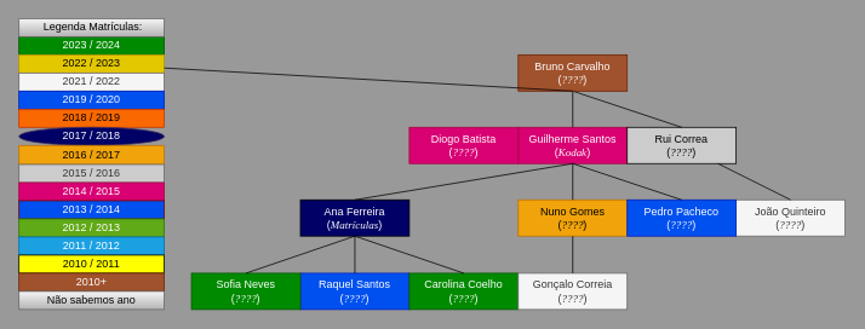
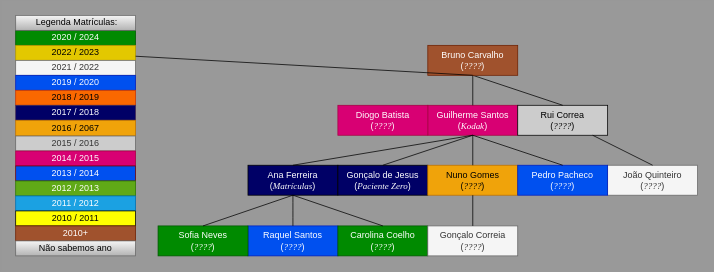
  <mxCell id="0" />
  <mxCell id="1" parent="0" />
- <mxCell id="2" value="2023 / 2024" style="rounded=0;whiteSpace=wrap;html=1;fillColor=#008a00;fontColor=#ffffff;strokeColor=#005700;" parent="1" vertex="1"><mxGeometry x="20" y="40" width="160" height="20" as="geometry" /></mxCell>
+ <mxCell id="2" value="2020 / 2024" style="rounded=0;whiteSpace=wrap;html=1;fillColor=#008a00;fontColor=#ffffff;strokeColor=#005700;" parent="1" vertex="1"><mxGeometry x="20" y="40" width="160" height="20" as="geometry" /></mxCell>
  <mxCell id="3" value="2022 / 2023" style="rounded=0;whiteSpace=wrap;html=1;fillColor=#e3c800;fontColor=#000000;strokeColor=#B09500;" parent="1" vertex="1"><mxGeometry x="20" y="60" width="160" height="20" as="geometry" /></mxCell>
  <mxCell id="4" value="2021 / 2022" style="rounded=0;whiteSpace=wrap;html=1;fillColor=#f5f5f5;fontColor=#333333;strokeColor=#666666;" parent="1" vertex="1"><mxGeometry x="20" y="80" width="160" height="20" as="geometry" /></mxCell>
  <mxCell id="5" value="2019 / 2020" style="rounded=0;whiteSpace=wrap;html=1;fillColor=#0050ef;fontColor=#ffffff;strokeColor=#001DBC;" parent="1" vertex="1"><mxGeometry x="20" y="100" width="160" height="20" as="geometry" /></mxCell>
  <mxCell id="6" value="2018 / 2019" style="rounded=0;whiteSpace=wrap;html=1;fillColor=#fa6800;fontColor=#000000;strokeColor=#C73500;" parent="1" vertex="1"><mxGeometry x="20" y="120" width="160" height="20" as="geometry" /></mxCell>
  <mxCell id="7" value="&amp;nbsp;Legenda Matrículas:" style="rounded=0;whiteSpace=wrap;html=1;fillColor=#f5f5f5;gradientColor=#b3b3b3;strokeColor=#666666;" parent="1" vertex="1"><mxGeometry x="20" y="20" width="160" height="20" as="geometry" /></mxCell>
- <mxCell id="8" value="2017 / 2018" style="ellipse;whiteSpace=wrap;html=1;fillColor=#000066;fontColor=#ffffff;strokeColor=#432D57;" parent="1" vertex="1"><mxGeometry x="20" y="140" width="160" height="20" as="geometry" /></mxCell>
- <mxCell id="9" value="2016 / 2017" style="rounded=0;whiteSpace=wrap;html=1;fillColor=#f0a30a;fontColor=#000000;strokeColor=#BD7000;" parent="1" vertex="1"><mxGeometry x="20" y="160" width="160" height="21" as="geometry" /></mxCell>
+ <mxCell id="8" value="2017 / 2018" style="rounded=0;whiteSpace=wrap;html=1;fillColor=#000066;fontColor=#ffffff;strokeColor=#432D57;" parent="1" vertex="1"><mxGeometry x="20" y="140" width="160" height="20" as="geometry" /></mxCell>
+ <mxCell id="9" value="2016 / 2067" style="rounded=0;whiteSpace=wrap;html=1;fillColor=#f0a30a;fontColor=#000000;strokeColor=#BD7000;" parent="1" vertex="1"><mxGeometry x="20" y="160" width="160" height="21" as="geometry" /></mxCell>
  <mxCell id="10" value="2015 / 2016" style="rounded=0;whiteSpace=wrap;html=1;fillColor=#CCCCCC;strokeColor=#666666;fontColor=#333333;" parent="1" vertex="1"><mxGeometry x="20" y="181" width="160" height="20" as="geometry" /></mxCell>
  <mxCell id="11" value="2014 / 2015" style="rounded=0;whiteSpace=wrap;html=1;fillColor=#d80073;fontColor=#ffffff;strokeColor=#A50040;" parent="1" vertex="1"><mxGeometry x="20" y="201" width="160" height="20" as="geometry" /></mxCell>
  <mxCell id="12" value="2013 / 2014" style="rounded=0;whiteSpace=wrap;html=1;fillColor=#0050ef;fontColor=#ffffff;strokeColor=#6F0000;" parent="1" vertex="1"><mxGeometry x="20" y="221" width="160" height="20" as="geometry" /></mxCell>
  <mxCell id="13" value="2012&lt;span style=&quot;background-color: initial;&quot;&gt;&amp;nbsp;/ 2013&lt;/span&gt;" style="rounded=0;whiteSpace=wrap;html=1;fillColor=#60a917;fontColor=#ffffff;strokeColor=#2D7600;" parent="1" vertex="1"><mxGeometry x="20" y="241" width="160" height="20" as="geometry" /></mxCell>
  <mxCell id="14" value="2011&lt;span style=&quot;background-color: initial;&quot;&gt;&amp;nbsp;/ 2012&lt;/span&gt;" style="rounded=0;whiteSpace=wrap;html=1;fillColor=#1ba1e2;fontColor=#ffffff;strokeColor=#006EAF;" parent="1" vertex="1"><mxGeometry x="20" y="261" width="160" height="20" as="geometry" /></mxCell>
  <mxCell id="15" value="2010&lt;span style=&quot;background-color: initial;&quot;&gt;&amp;nbsp;/ 2011&lt;/span&gt;" style="rounded=0;whiteSpace=wrap;html=1;fillColor=#FFFF00;fontColor=#000000;" parent="1" vertex="1"><mxGeometry x="20" y="281" width="160" height="20" as="geometry" /></mxCell>
  <mxCell id="16" value="2010+" style="rounded=0;whiteSpace=wrap;html=1;fillColor=#a0522d;strokeColor=#6D1F00;fontColor=#ffffff;" parent="1" vertex="1"><mxGeometry x="20" y="301" width="160" height="20" as="geometry" /></mxCell>
  <mxCell id="17" value="Não sabemos ano" style="rounded=0;whiteSpace=wrap;html=1;fillColor=#f5f5f5;gradientColor=#b3b3b3;strokeColor=#666666;" parent="1" vertex="1"><mxGeometry x="20" y="321" width="160" height="20" as="geometry" /></mxCell>
  <mxCell id="18" value="&lt;div&gt;Guilherme Santos&lt;/div&gt;&lt;div&gt;&lt;span style=&quot;background-color: initial;&quot;&gt;(&lt;font face=&quot;Times New Roman&quot;&gt;&lt;i&gt;Kodak&lt;/i&gt;&lt;/font&gt;&lt;/span&gt;&lt;span style=&quot;background-color: initial;&quot;&gt;)&lt;/span&gt;&lt;/div&gt;" style="rounded=0;whiteSpace=wrap;html=1;fillColor=#d80073;fontColor=#ffffff;strokeColor=#A50040;" parent="1" vertex="1"><mxGeometry x="570" y="140" width="120" height="40" as="geometry" /></mxCell>
  <mxCell id="19" value="&lt;div&gt;&lt;span style=&quot;background-color: initial;&quot;&gt;Ana Ferreira&lt;/span&gt;&lt;/div&gt;&lt;div&gt;&lt;span style=&quot;background-color: initial;&quot;&gt;(&lt;font face=&quot;Times New Roman&quot;&gt;&lt;i&gt;Matrículas&lt;/i&gt;&lt;/font&gt;&lt;/span&gt;&lt;span style=&quot;background-color: initial;&quot;&gt;)&lt;/span&gt;&lt;/div&gt;" style="rounded=0;whiteSpace=wrap;html=1;fillColor=#000066;fontColor=#FFFFFF;" parent="1" vertex="1"><mxGeometry x="330" y="220" width="120" height="40" as="geometry" /></mxCell>
  <mxCell id="20" value="&lt;div&gt;&lt;span style=&quot;background-color: initial;&quot;&gt;Raquel Santos&lt;/span&gt;&lt;/div&gt;&lt;div&gt;&lt;span style=&quot;background-color: initial;&quot;&gt;(&lt;/span&gt;&lt;i style=&quot;background-color: initial;&quot;&gt;&lt;font face=&quot;Times New Roman&quot;&gt;????&lt;/font&gt;&lt;/i&gt;&lt;span style=&quot;background-color: initial;&quot;&gt;)&lt;/span&gt;&lt;/div&gt;" style="rounded=0;whiteSpace=wrap;html=1;fillColor=#0050ef;fontColor=#ffffff;strokeColor=#001DBC;" parent="1" vertex="1"><mxGeometry x="330" y="301" width="120" height="40" as="geometry" /></mxCell>
  <mxCell id="21" value="&lt;div&gt;&lt;span style=&quot;background-color: initial;&quot;&gt;Carolina Coelho&lt;/span&gt;&lt;/div&gt;&lt;div&gt;&lt;span style=&quot;background-color: initial;&quot;&gt;(&lt;/span&gt;&lt;i style=&quot;background-color: initial;&quot;&gt;&lt;font face=&quot;Times New Roman&quot;&gt;????&lt;/font&gt;&lt;/i&gt;&lt;span style=&quot;background-color: initial;&quot;&gt;)&lt;/span&gt;&lt;/div&gt;" style="rounded=0;whiteSpace=wrap;html=1;fillColor=#008a00;fontColor=#ffffff;strokeColor=#005700;" parent="1" vertex="1"><mxGeometry x="450" y="301" width="120" height="40" as="geometry" /></mxCell>
+ <mxCell id="22" value="&lt;div&gt;&lt;span style=&quot;background-color: initial;&quot;&gt;Gonçalo de Jesus&lt;/span&gt;&lt;/div&gt;&lt;div&gt;&lt;span style=&quot;background-color: initial;&quot;&gt;(&lt;font face=&quot;Times New Roman&quot;&gt;&lt;i&gt;Paciente Zero&lt;/i&gt;&lt;/font&gt;&lt;/span&gt;&lt;span style=&quot;background-color: initial;&quot;&gt;)&lt;/span&gt;&lt;/div&gt;" style="rounded=0;whiteSpace=wrap;html=1;fillColor=#000066;fontColor=#FFFFFF;" parent="1" vertex="1"><mxGeometry x="450" y="220" width="120" height="40" as="geometry" /></mxCell>
  <mxCell id="23" value="&lt;div&gt;&lt;span style=&quot;background-color: initial;&quot;&gt;Nuno Gomes&lt;/span&gt;&lt;/div&gt;&lt;div&gt;&lt;span style=&quot;background-color: initial;&quot;&gt;(&lt;/span&gt;&lt;i style=&quot;background-color: initial;&quot;&gt;&lt;font face=&quot;Times New Roman&quot;&gt;????&lt;/font&gt;&lt;/i&gt;&lt;span style=&quot;background-color: initial;&quot;&gt;)&lt;/span&gt;&lt;/div&gt;" style="rounded=0;whiteSpace=wrap;html=1;fillColor=#f0a30a;fontColor=#000000;strokeColor=#BD7000;" parent="1" vertex="1"><mxGeometry x="570" y="220" width="120" height="40" as="geometry" /></mxCell>
  <mxCell id="24" value="&lt;div&gt;&lt;span style=&quot;background-color: initial;&quot;&gt;Rui Correa&lt;/span&gt;&lt;/div&gt;&lt;div&gt;&lt;span style=&quot;background-color: initial;&quot;&gt;(&lt;/span&gt;&lt;i style=&quot;background-color: initial;&quot;&gt;&lt;font face=&quot;Times New Roman&quot;&gt;????&lt;/font&gt;&lt;/i&gt;&lt;span style=&quot;background-color: initial;&quot;&gt;)&lt;/span&gt;&lt;/div&gt;" style="rounded=0;whiteSpace=wrap;html=1;fillColor=#CCCCCC;fontColor=#000000;" parent="1" vertex="1"><mxGeometry x="690" y="140" width="120" height="40" as="geometry" /></mxCell>
  <mxCell id="25" value="" style="endArrow=none;html=1;fontColor=#FFFFFF;exitX=0.5;exitY=0;exitDx=0;exitDy=0;entryX=0.5;entryY=1;entryDx=0;entryDy=0;" parent="1" source="20" target="19" edge="1"><mxGeometry width="50" height="50" relative="1" as="geometry"><mxPoint x="540" y="420" as="sourcePoint" /><mxPoint x="590" y="370" as="targetPoint" /><Array as="points"><mxPoint x="390" y="280" /></Array></mxGeometry></mxCell>
  <mxCell id="26" value="" style="endArrow=none;html=1;fontColor=#FFFFFF;exitX=0.5;exitY=0;exitDx=0;exitDy=0;entryX=0.5;entryY=1;entryDx=0;entryDy=0;" parent="1" source="21" target="19" edge="1"><mxGeometry width="50" height="50" relative="1" as="geometry"><mxPoint x="460" y="311" as="sourcePoint" /><mxPoint x="520" y="270" as="targetPoint" /></mxGeometry></mxCell>
  <mxCell id="27" value="" style="endArrow=none;html=1;fontColor=#FFFFFF;exitX=0.5;exitY=0;exitDx=0;exitDy=0;entryX=0.5;entryY=1;entryDx=0;entryDy=0;" parent="1" source="19" target="18" edge="1"><mxGeometry width="50" height="50" relative="1" as="geometry"><mxPoint x="580" y="311" as="sourcePoint" /><mxPoint x="520" y="270" as="targetPoint" /></mxGeometry></mxCell>
  <mxCell id="28" value="" style="endArrow=none;html=1;fontColor=#FFFFFF;exitX=0.5;exitY=0;exitDx=0;exitDy=0;entryX=0.5;entryY=1;entryDx=0;entryDy=0;" parent="1" source="23" target="18" edge="1"><mxGeometry width="50" height="50" relative="1" as="geometry"><mxPoint x="520" y="230" as="sourcePoint" /><mxPoint x="580" y="190" as="targetPoint" /></mxGeometry></mxCell>
  <mxCell id="29" value="" style="endArrow=none;html=1;fontColor=#FFFFFF;exitX=0.5;exitY=0;exitDx=0;exitDy=0;entryX=0.5;entryY=1;entryDx=0;entryDy=0;" parent="1" source="24" target="36" edge="1"><mxGeometry width="50" height="50" relative="1" as="geometry"><mxPoint x="640" y="230" as="sourcePoint" /><mxPoint x="580" y="190" as="targetPoint" /></mxGeometry></mxCell>
+ <mxCell id="30" value="" style="endArrow=none;html=1;fontColor=#FFFFFF;exitX=0.5;exitY=1;exitDx=0;exitDy=0;entryX=0.5;entryY=0;entryDx=0;entryDy=0;" parent="1" source="18" target="22" edge="1"><mxGeometry width="50" height="50" relative="1" as="geometry"><mxPoint x="760" y="230" as="sourcePoint" /><mxPoint x="580" y="190" as="targetPoint" /></mxGeometry></mxCell>
  <mxCell id="31" value="&lt;div&gt;Gonçalo Correia&lt;/div&gt;&lt;div&gt;&lt;span style=&quot;background-color: initial;&quot;&gt;(&lt;/span&gt;&lt;i style=&quot;background-color: initial;&quot;&gt;&lt;font face=&quot;Times New Roman&quot;&gt;????&lt;/font&gt;&lt;/i&gt;&lt;span style=&quot;background-color: initial;&quot;&gt;)&lt;/span&gt;&lt;/div&gt;" style="rounded=0;whiteSpace=wrap;html=1;fillColor=#f5f5f5;fontColor=#333333;strokeColor=#666666;" parent="1" vertex="1"><mxGeometry x="570" y="301" width="120" height="40" as="geometry" /></mxCell>
  <mxCell id="32" value="" style="endArrow=none;html=1;fontColor=#FFFFFF;exitX=0.5;exitY=0;exitDx=0;exitDy=0;entryX=0.5;entryY=1;entryDx=0;entryDy=0;" parent="1" source="31" target="23" edge="1"><mxGeometry width="50" height="50" relative="1" as="geometry"><mxPoint x="640" y="230" as="sourcePoint" /><mxPoint x="580" y="190" as="targetPoint" /></mxGeometry></mxCell>
  <mxCell id="33" value="&lt;div&gt;&lt;span style=&quot;background-color: initial;&quot;&gt;João Quinteiro&lt;/span&gt;&lt;/div&gt;&lt;div&gt;&lt;span style=&quot;background-color: initial;&quot;&gt;(&lt;/span&gt;&lt;i style=&quot;background-color: initial;&quot;&gt;&lt;font face=&quot;Times New Roman&quot;&gt;????&lt;/font&gt;&lt;/i&gt;&lt;span style=&quot;background-color: initial;&quot;&gt;)&lt;/span&gt;&lt;/div&gt;" style="rounded=0;whiteSpace=wrap;html=1;fillColor=#f5f5f5;fontColor=#333333;strokeColor=#666666;" parent="1" vertex="1"><mxGeometry x="810" y="220" width="120" height="40" as="geometry" /></mxCell>
  <mxCell id="34" value="" style="endArrow=none;html=1;fontColor=#FFFFFF;exitX=0.5;exitY=0;exitDx=0;exitDy=0;" parent="1" source="33" target="24" edge="1"><mxGeometry width="50" height="50" relative="1" as="geometry"><mxPoint x="760" y="230" as="sourcePoint" /><mxPoint x="700" y="160" as="targetPoint" /></mxGeometry></mxCell>
  <mxCell id="35" value="" style="endArrow=none;html=1;fontColor=#FFFFFF;exitX=0.5;exitY=1;exitDx=0;exitDy=0;entryX=0.5;entryY=0;entryDx=0;entryDy=0;" parent="1" source="36" target="18" edge="1"><mxGeometry width="50" height="50" relative="1" as="geometry"><mxPoint x="690" y="100" as="sourcePoint" /><mxPoint x="640" y="190" as="targetPoint" /></mxGeometry></mxCell>
  <mxCell id="36" value="&lt;div&gt;&lt;span style=&quot;background-color: initial;&quot;&gt;Bruno Carvalho&lt;/span&gt;&lt;/div&gt;&lt;div&gt;&lt;span style=&quot;background-color: initial;&quot;&gt;(&lt;/span&gt;&lt;i style=&quot;background-color: initial;&quot;&gt;&lt;font face=&quot;Times New Roman&quot;&gt;????&lt;/font&gt;&lt;/i&gt;&lt;span style=&quot;background-color: initial;&quot;&gt;)&lt;/span&gt;&lt;/div&gt;" style="rounded=0;whiteSpace=wrap;html=1;fillColor=#a0522d;fontColor=#ffffff;strokeColor=#6D1F00;" parent="1" vertex="1"><mxGeometry x="570" y="60" width="120" height="40" as="geometry" /></mxCell>
  <mxCell id="37" value="&lt;div&gt;Diogo Batista&lt;/div&gt;&lt;div&gt;&lt;span style=&quot;background-color: initial;&quot;&gt;(&lt;/span&gt;&lt;i style=&quot;background-color: initial;&quot;&gt;&lt;font face=&quot;Times New Roman&quot;&gt;????&lt;/font&gt;&lt;/i&gt;&lt;span style=&quot;background-color: initial;&quot;&gt;)&lt;/span&gt;&lt;/div&gt;" style="rounded=0;whiteSpace=wrap;html=1;fillColor=#d80073;fontColor=#ffffff;strokeColor=#A50040;" parent="1" vertex="1"><mxGeometry x="450" y="140" width="120" height="40" as="geometry" /></mxCell>
  <mxCell id="38" value="" style="endArrow=none;html=1;fontColor=#FFFFFF;exitX=0.5;exitY=1;exitDx=0;exitDy=0;" parent="1" source="36" target="3" edge="1"><mxGeometry width="50" height="50" relative="1" as="geometry"><mxPoint x="640" y="110" as="sourcePoint" /><mxPoint x="640" y="150" as="targetPoint" /></mxGeometry></mxCell>
  <mxCell id="39" value="&lt;div&gt;Pedro Pacheco&lt;/div&gt;&lt;div&gt;&lt;span style=&quot;background-color: initial;&quot;&gt;(&lt;/span&gt;&lt;i style=&quot;background-color: initial;&quot;&gt;&lt;font face=&quot;Times New Roman&quot;&gt;????&lt;/font&gt;&lt;/i&gt;&lt;span style=&quot;background-color: initial;&quot;&gt;)&lt;/span&gt;&lt;/div&gt;" style="rounded=0;whiteSpace=wrap;html=1;fillColor=#0050ef;fontColor=#ffffff;strokeColor=#001DBC;" parent="1" vertex="1"><mxGeometry x="690" y="220" width="120" height="40" as="geometry" /></mxCell>
  <mxCell id="40" value="" style="endArrow=none;html=1;fontColor=#FFFFFF;exitX=0.5;exitY=0;exitDx=0;exitDy=0;entryX=0.5;entryY=1;entryDx=0;entryDy=0;" parent="1" source="39" target="18" edge="1"><mxGeometry width="50" height="50" relative="1" as="geometry"><mxPoint x="880" y="230" as="sourcePoint" /><mxPoint x="640" y="190" as="targetPoint" /></mxGeometry></mxCell>
  <mxCell id="41" value="&lt;div&gt;&lt;span style=&quot;background-color: initial;&quot;&gt;Sofia Neves&lt;/span&gt;&lt;/div&gt;&lt;div&gt;&lt;span style=&quot;background-color: initial;&quot;&gt;(&lt;/span&gt;&lt;i style=&quot;background-color: initial;&quot;&gt;&lt;font face=&quot;Times New Roman&quot;&gt;????&lt;/font&gt;&lt;/i&gt;&lt;span style=&quot;background-color: initial;&quot;&gt;)&lt;/span&gt;&lt;/div&gt;" style="rounded=0;whiteSpace=wrap;html=1;fillColor=#008a00;fontColor=#ffffff;strokeColor=#005700;" vertex="1" parent="1"><mxGeometry x="210" y="301" width="120" height="40" as="geometry" /></mxCell>
  <mxCell id="42" value="" style="endArrow=none;html=1;fontColor=#FFFFFF;exitX=0.5;exitY=1;exitDx=0;exitDy=0;entryX=0.5;entryY=0;entryDx=0;entryDy=0;" edge="1" parent="1" source="19" target="41"><mxGeometry width="50" height="50" relative="1" as="geometry"><mxPoint x="520" y="311" as="sourcePoint" /><mxPoint x="400" y="270" as="targetPoint" /></mxGeometry></mxCell>
